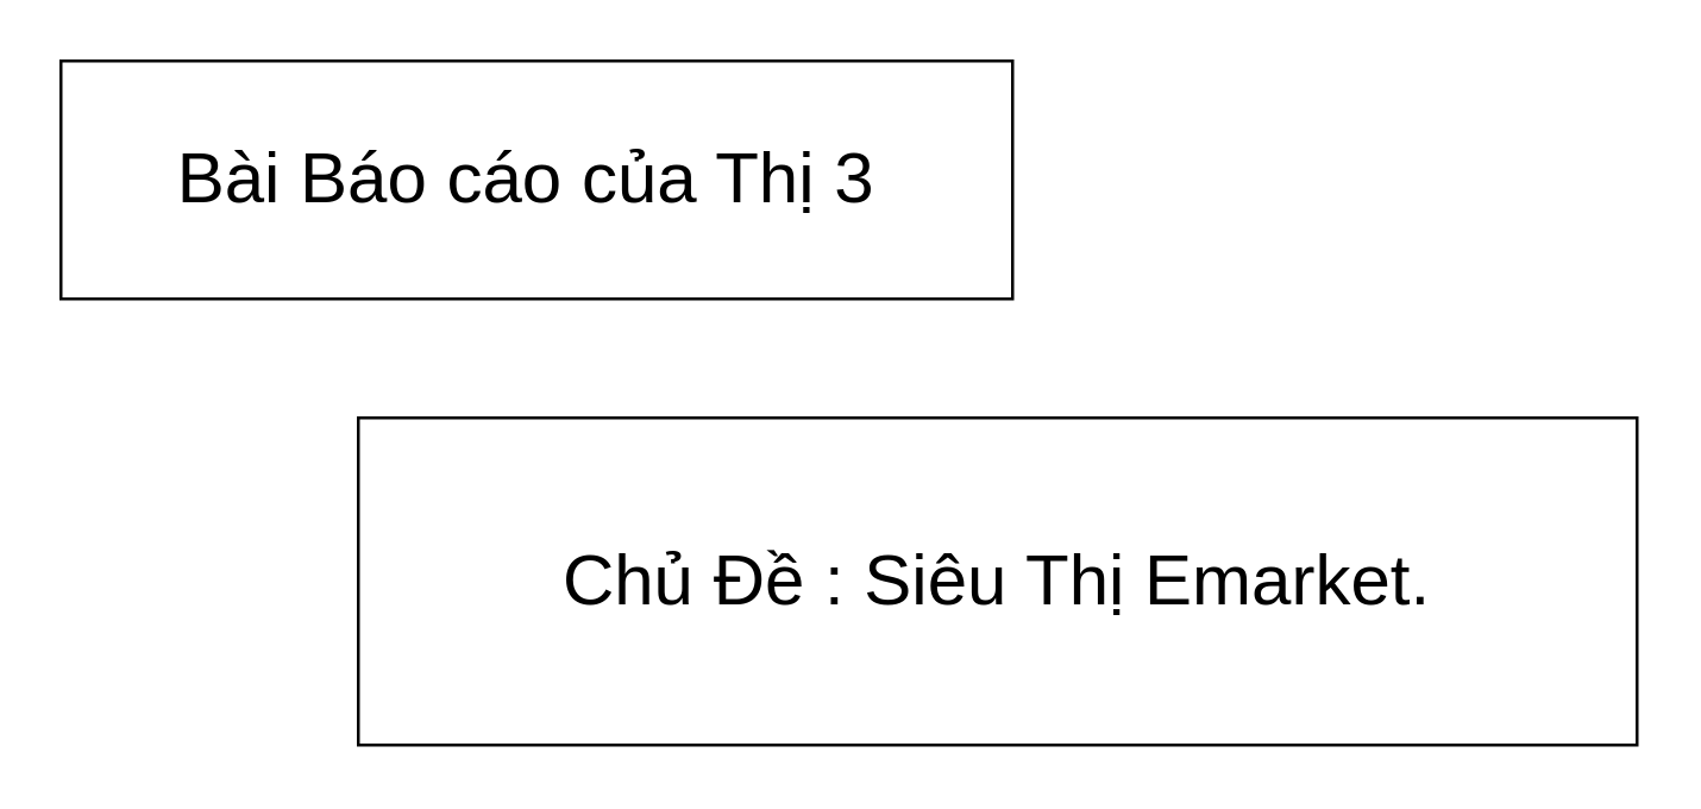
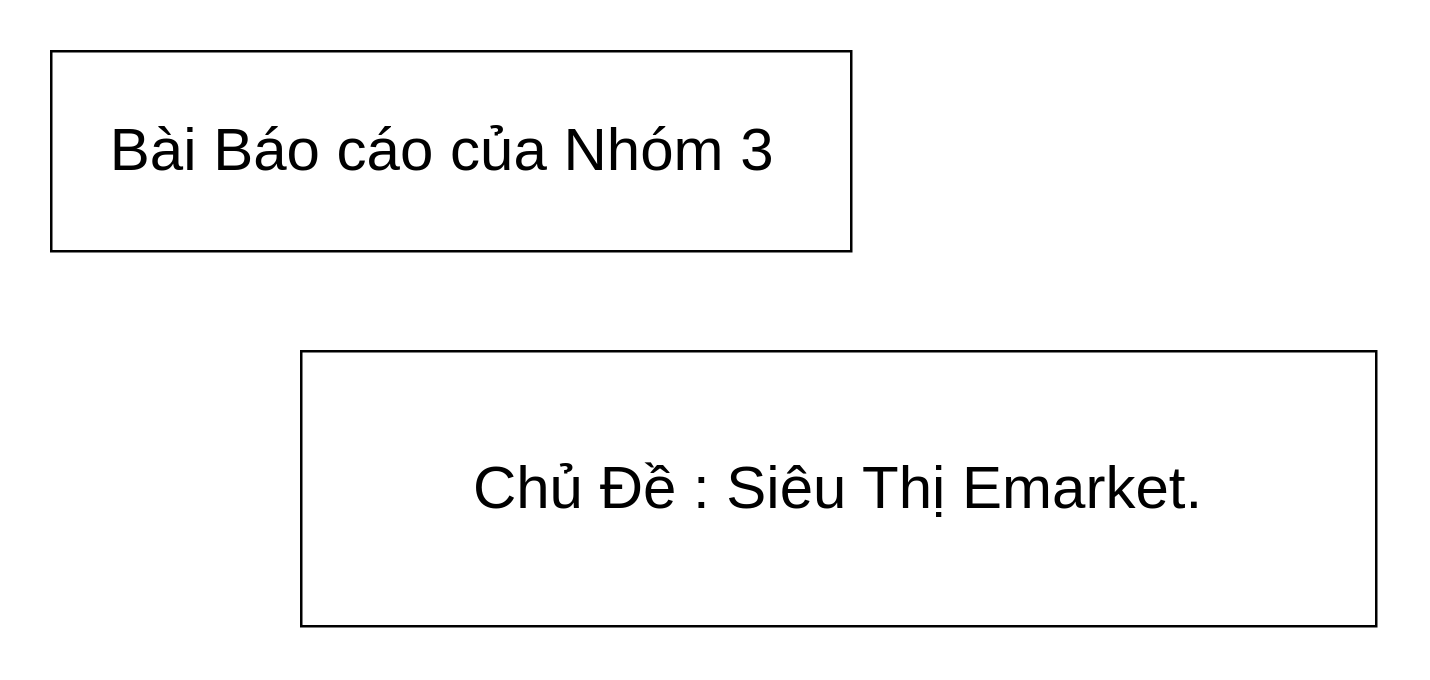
  <mxCell id="0" />
  <mxCell id="1" parent="0" />
- <mxCell id="2" value="&lt;font style=&quot;font-size: 24px;&quot;&gt;Bài Báo cáo của Thị 3&amp;nbsp;&lt;/font&gt;" style="whiteSpace=wrap;html=1;" parent="1" vertex="1"><mxGeometry x="20" y="20" width="320" height="80" as="geometry" /></mxCell>
+ <mxCell id="2" value="&lt;font style=&quot;font-size: 24px;&quot;&gt;Bài Báo cáo của Nhóm 3&amp;nbsp;&lt;/font&gt;" style="whiteSpace=wrap;html=1;" parent="1" vertex="1"><mxGeometry x="20" y="20" width="320" height="80" as="geometry" /></mxCell>
  <mxCell id="3" value="Chủ Đề : Siêu Thị Emarket." style="rounded=0;whiteSpace=wrap;html=1;fontSize=24;" parent="1" vertex="1"><mxGeometry x="120" y="140" width="430" height="110" as="geometry" /></mxCell>
